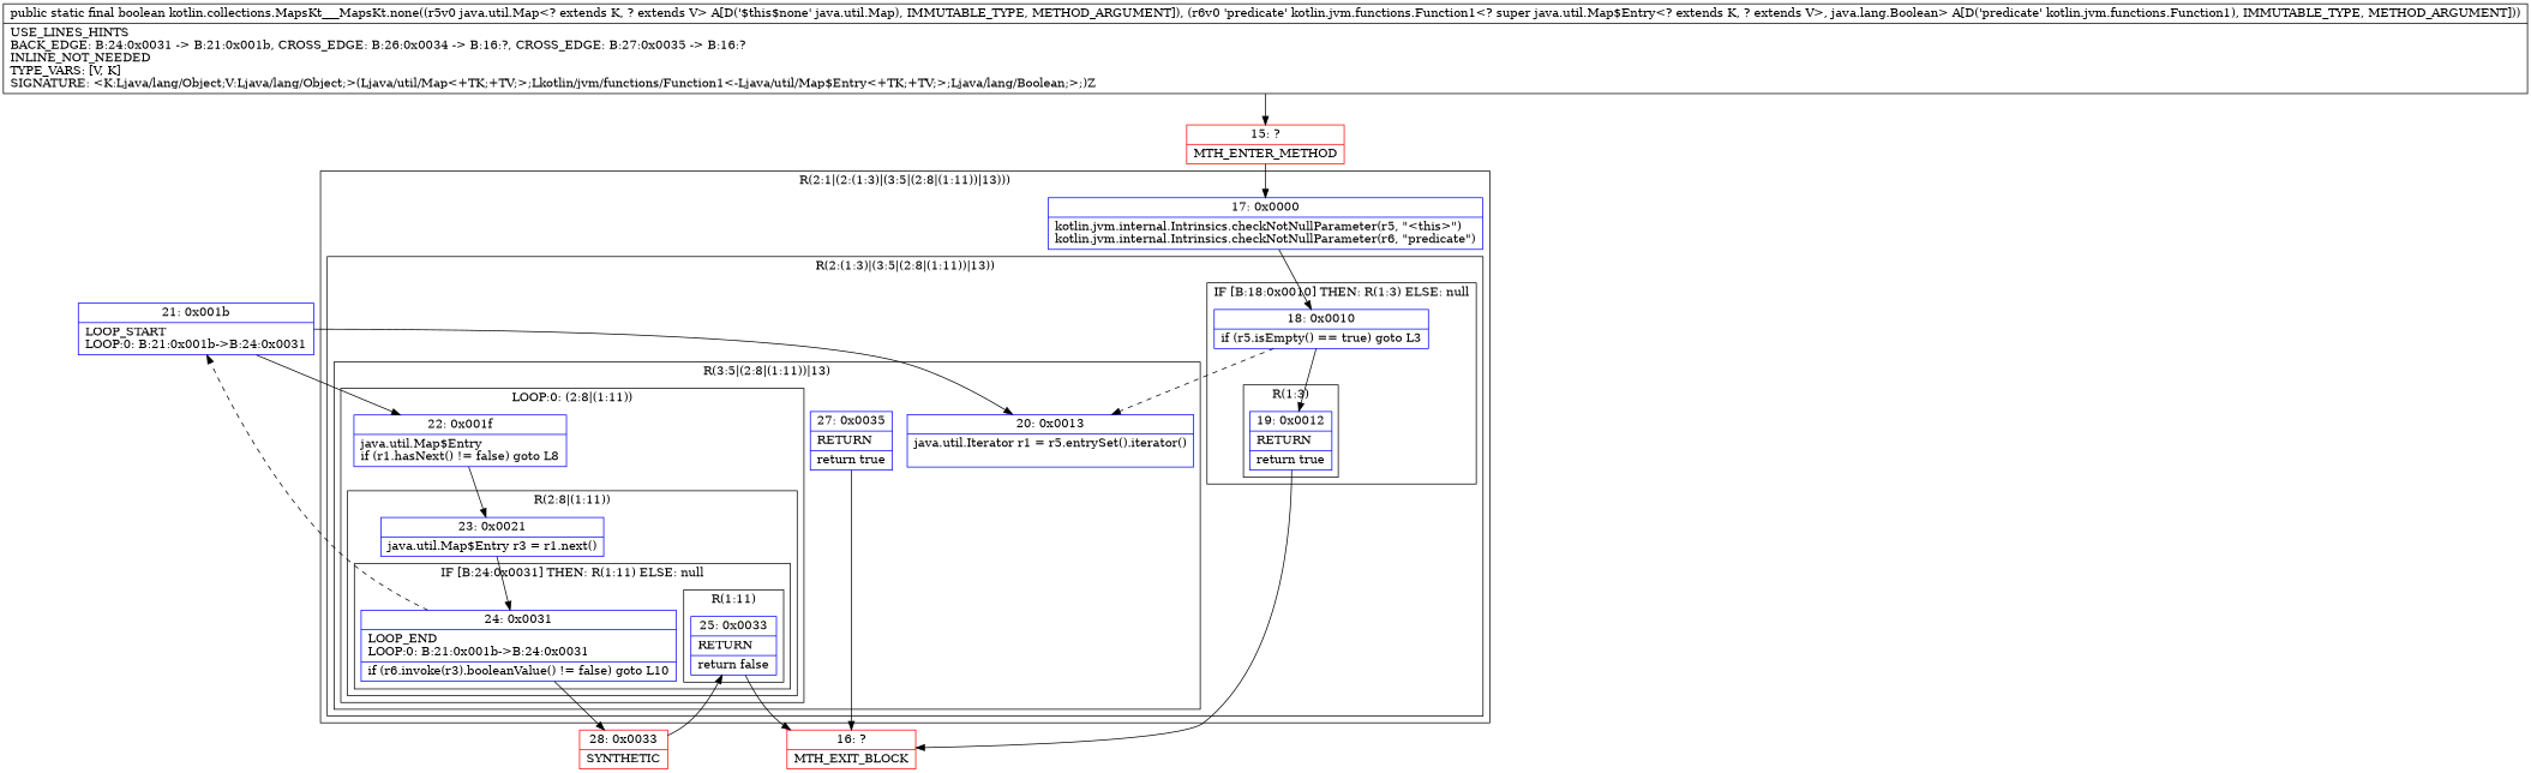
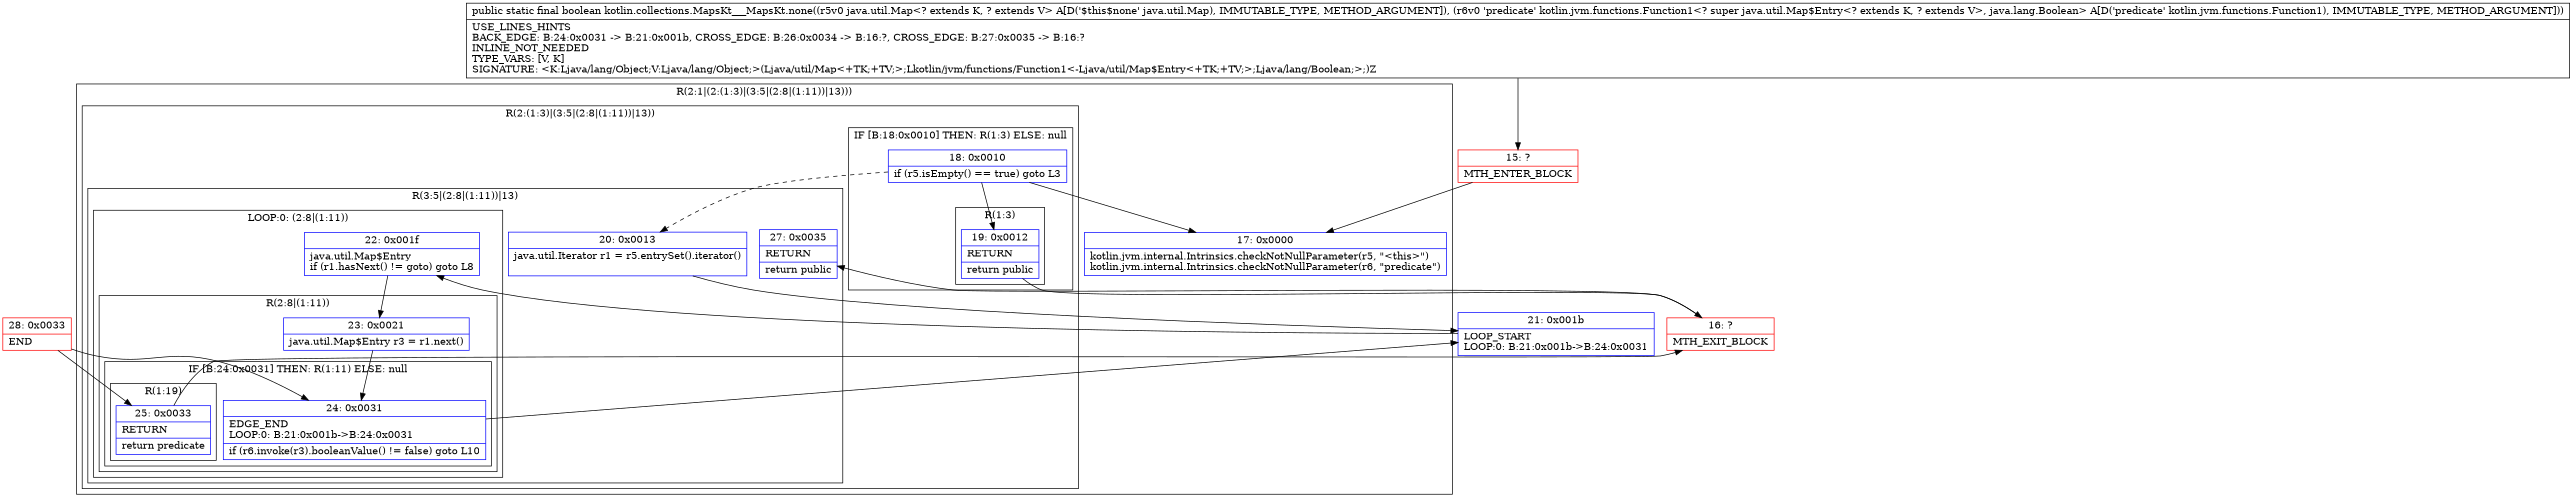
  digraph {
    node [color=blue shape=record]
-   n1 [label="{19\:\ 0x0012|RETURN\l|return true\l}"]
+   n1 [label="{19\:\ 0x0012|RETURN\l|return public\l}"]
    n2 [label="{18\:\ 0x0010|if (r5.isEmpty() == true) goto L3\l}"]
-   n3 [label="{25\:\ 0x0033|RETURN\l|return false\l}"]
-   n4 [label="{24\:\ 0x0031|LOOP_END\lLOOP:0: B:21:0x001b\-\>B:24:0x0031\l|if (r6.invoke(r3).booleanValue() != false) goto L10\l}"]
+   n3 [label="{25\:\ 0x0033|RETURN\l|return predicate\l}"]
+   n4 [label="{24\:\ 0x0031|EDGE_END\lLOOP:0: B:21:0x001b\-\>B:24:0x0031\l|if (r6.invoke(r3).booleanValue() != false) goto L10\l}"]
    n5 [label="{23\:\ 0x0021|java.util.Map$Entry r3 = r1.next()\l}"]
-   n6 [label="{22\:\ 0x001f|java.util.Map$Entry \lif (r1.hasNext() != false) goto L8\l}"]
+   n6 [label="{22\:\ 0x001f|java.util.Map$Entry \lif (r1.hasNext() != goto) goto L8\l}"]
    n7 [label="{20\:\ 0x0013|java.util.Iterator r1 = r5.entrySet().iterator()\l\l}"]
-   n8 [label="{27\:\ 0x0035|RETURN\l|return true\l}"]
+   n8 [label="{27\:\ 0x0035|RETURN\l|return public\l}"]
    n9 [label="{17\:\ 0x0000|kotlin.jvm.internal.Intrinsics.checkNotNullParameter(r5, \"\<this\>\")\lkotlin.jvm.internal.Intrinsics.checkNotNullParameter(r6, \"predicate\")\l}"]
    n10 [color=red label="{16\:\ ?|MTH_EXIT_BLOCK\l}"]
    n11 [label="{21\:\ 0x001b|LOOP_START\lLOOP:0: B:21:0x001b\-\>B:24:0x0031\l}"]
-   n12 [color=red label="{28\:\ 0x0033|SYNTHETIC\l}"]
-   n13 [color=red label="{15\:\ ?|MTH_ENTER_METHOD\l}"]
+   n12 [color=red label="{28\:\ 0x0033|END\l}"]
+   n13 [color=red label="{15\:\ ?|MTH_ENTER_BLOCK\l}"]
    n14 [label="{public static final boolean kotlin.collections.MapsKt___MapsKt.none((r5v0 java.util.Map\<? extends K, ? extends V\> A[D('$this$none' java.util.Map), IMMUTABLE_TYPE, METHOD_ARGUMENT]), (r6v0 'predicate' kotlin.jvm.functions.Function1\<? super java.util.Map$Entry\<? extends K, ? extends V\>, java.lang.Boolean\> A[D('predicate' kotlin.jvm.functions.Function1), IMMUTABLE_TYPE, METHOD_ARGUMENT]))  | USE_LINES_HINTS\lBACK_EDGE: B:24:0x0031 \-\> B:21:0x001b, CROSS_EDGE: B:26:0x0034 \-\> B:16:?, CROSS_EDGE: B:27:0x0035 \-\> B:16:?\lINLINE_NOT_NEEDED\lTYPE_VARS: [V, K]\lSIGNATURE: \<K:Ljava\/lang\/Object;V:Ljava\/lang\/Object;\>(Ljava\/util\/Map\<+TK;+TV;\>;Lkotlin\/jvm\/functions\/Function1\<\-Ljava\/util\/Map$Entry\<+TK;+TV;\>;Ljava\/lang\/Boolean;\>;)Z\l}" color=""]
    subgraph cluster_1 {
      label="R(2:1|(2:(1:3)|(3:5|(2:8|(1:11))|13)))"
      n9
      subgraph cluster_2 {
        label="R(2:(1:3)|(3:5|(2:8|(1:11))|13))"
        subgraph cluster_3 {
          label="IF [B:18:0x0010] THEN: R(1:3) ELSE: null"
          n2
          subgraph cluster_4 {
            label="R(1:3)"
            n1
          }
        }
        subgraph cluster_5 {
          label="R(3:5|(2:8|(1:11))|13)"
          n7
          n8
          subgraph cluster_6 {
            label="LOOP:0: (2:8|(1:11))"
            n6
            subgraph cluster_7 {
              label="R(2:8|(1:11))"
              n5
              subgraph cluster_8 {
                label="IF [B:24:0x0031] THEN: R(1:11) ELSE: null"
                n4
                subgraph cluster_9 {
-                 label="R(1:11)"
+                 label="R(1:19)"
                  n3
                }
              }
            }
          }
        }
      }
    }
    n1 -> n10
    n2 -> n1
    n2 -> n7 [style=dashed]
    n3 -> n10
-   n4 -> n11 [style=dashed]
-   n4 -> n12
+   n4 -> n11 [style=solid]
+   n12 -> n4
    n5 -> n4
    n6 -> n5
-   n11 -> n7
-   n8 -> n10
-   n9 -> n2
+   n7 -> n11
+   n10 -> n8
+   n2 -> n9
    n11 -> n6
    n12 -> n3
    n13 -> n9
    n14 -> n13
  }
